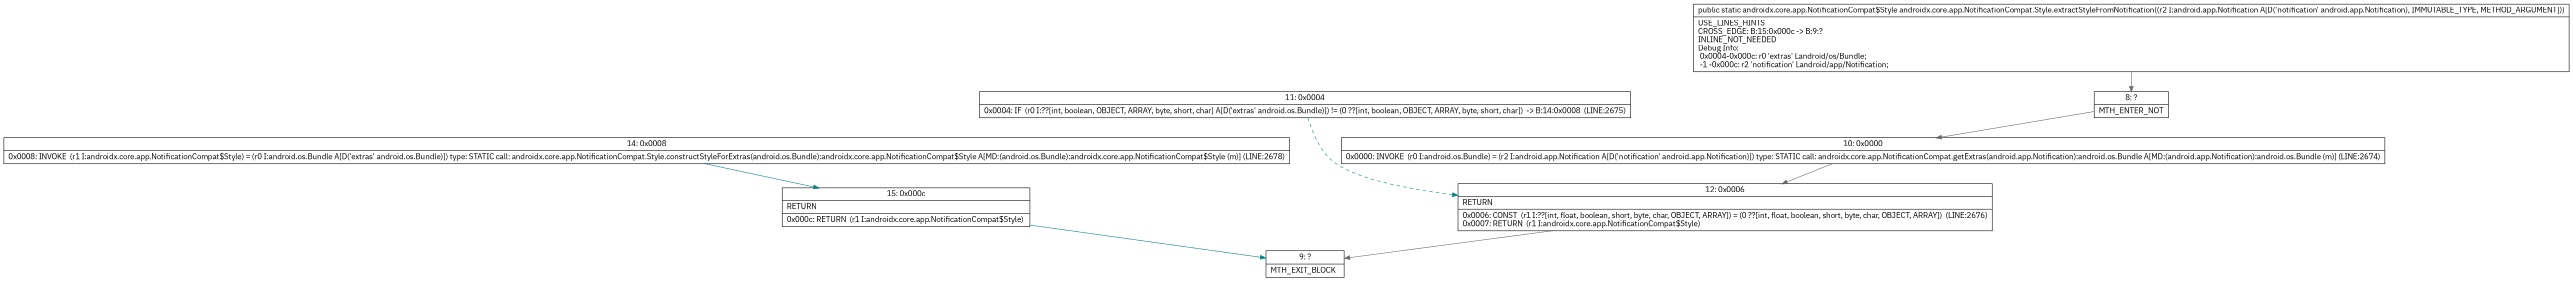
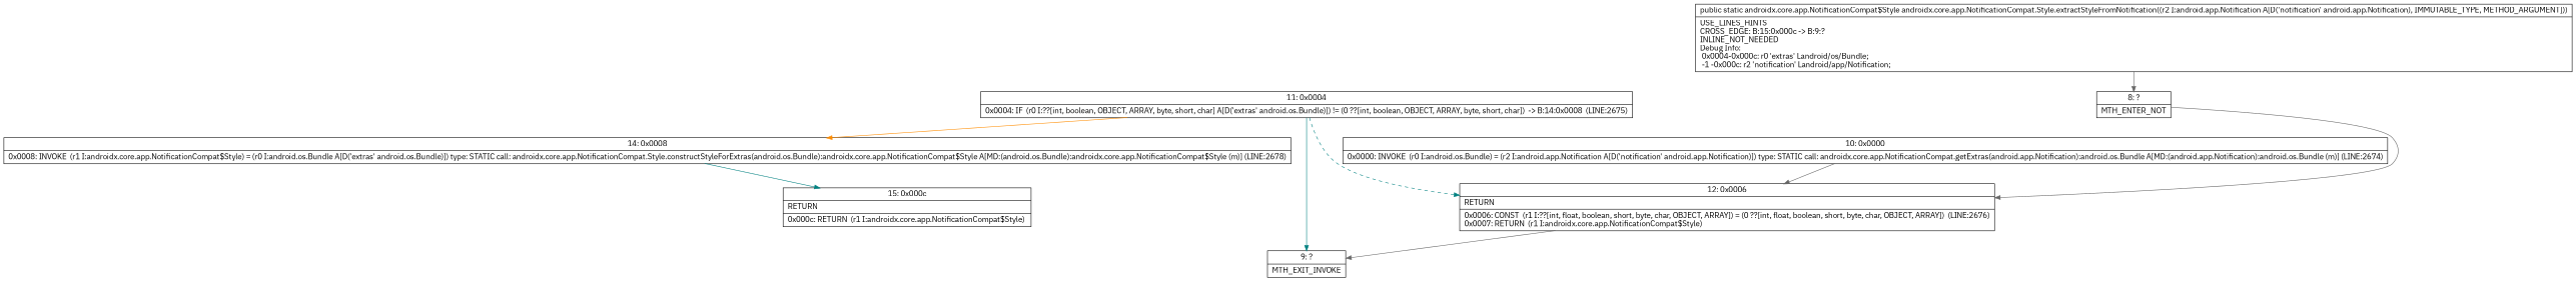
  digraph {
    fontname="IBM Plex Sans"
    node [fontname="IBM Plex Sans" shape=record]
    edge [color=gray40 fontname="IBM Plex Sans"]
    n1 [label="{8\:\ ?|MTH_ENTER_NOT\l}"]
    n2 [label="{10\:\ 0x0000|0x0000: INVOKE  (r0 I:android.os.Bundle) = (r2 I:android.app.Notification A[D('notification' android.app.Notification)]) type: STATIC call: androidx.core.app.NotificationCompat.getExtras(android.app.Notification):android.os.Bundle A[MD:(android.app.Notification):android.os.Bundle (m)] (LINE:2674)\l}"]
    n3 [label="{12\:\ 0x0006|RETURN\l|0x0006: CONST  (r1 I:??[int, float, boolean, short, byte, char, OBJECT, ARRAY]) = (0 ??[int, float, boolean, short, byte, char, OBJECT, ARRAY])  (LINE:2676)\l0x0007: RETURN  (r1 I:androidx.core.app.NotificationCompat$Style) \l}"]
    n4 [label="{11\:\ 0x0004|0x0004: IF  (r0 I:??[int, boolean, OBJECT, ARRAY, byte, short, char] A[D('extras' android.os.Bundle)]) != (0 ??[int, boolean, OBJECT, ARRAY, byte, short, char])  \-\> B:14:0x0008  (LINE:2675)\l}"]
    n5 [label="{14\:\ 0x0008|0x0008: INVOKE  (r1 I:androidx.core.app.NotificationCompat$Style) = (r0 I:android.os.Bundle A[D('extras' android.os.Bundle)]) type: STATIC call: androidx.core.app.NotificationCompat.Style.constructStyleForExtras(android.os.Bundle):androidx.core.app.NotificationCompat$Style A[MD:(android.os.Bundle):androidx.core.app.NotificationCompat$Style (m)] (LINE:2678)\l}"]
-   n6 [label="{9\:\ ?|MTH_EXIT_BLOCK\l}"]
+   n6 [label="{9\:\ ?|MTH_EXIT_INVOKE\l}"]
    n7 [label="{15\:\ 0x000c|RETURN\l|0x000c: RETURN  (r1 I:androidx.core.app.NotificationCompat$Style) \l}"]
    n8 [label="{public static androidx.core.app.NotificationCompat$Style androidx.core.app.NotificationCompat.Style.extractStyleFromNotification((r2 I:android.app.Notification A[D('notification' android.app.Notification), IMMUTABLE_TYPE, METHOD_ARGUMENT]))  | USE_LINES_HINTS\lCROSS_EDGE: B:15:0x000c \-\> B:9:?\lINLINE_NOT_NEEDED\lDebug Info:\l  0x0004\-0x000c: r0 'extras' Landroid\/os\/Bundle;\l  \-1 \-0x000c: r2 'notification' Landroid\/app\/Notification;\l}"]
-   n1 -> n2
+   n1 -> n3
    n2 -> n3
    n3 -> n6
    n4 -> n3 [color=teal style=dashed]
+   n4 -> n5 [color=darkorange]
    n5 -> n7 [color=teal]
-   n7 -> n6 [color=teal]
+   n4 -> n6 [color=teal]
    n8 -> n1
  }
